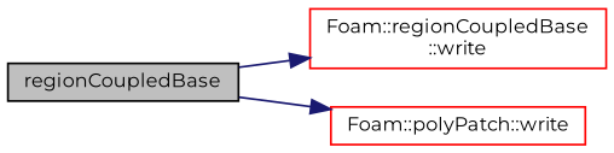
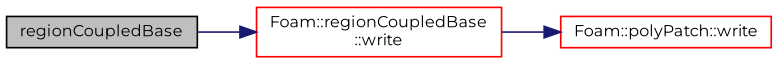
  digraph {
    fontname=Montserrat
    rankdir=LR
    node [color=red fontname=Montserrat fontsize=10 shape=record]
    edge [color=midnightblue fontname=Montserrat fontsize=10 labelfontname=Helvetica labelfontsize=10 style=solid]
    n1 [color=black fillcolor=grey75 fontcolor=black height=0.2 label=regionCoupledBase style=filled width=0.4]
    n2 [height=0.2 label="Foam::regionCoupledBase\l::write" width=0.4]
    n3 [height=0.2 label="Foam::polyPatch::write" width=0.4]
    n1 -> n2
-   n1 -> n3
+   n2 -> n3
  }
